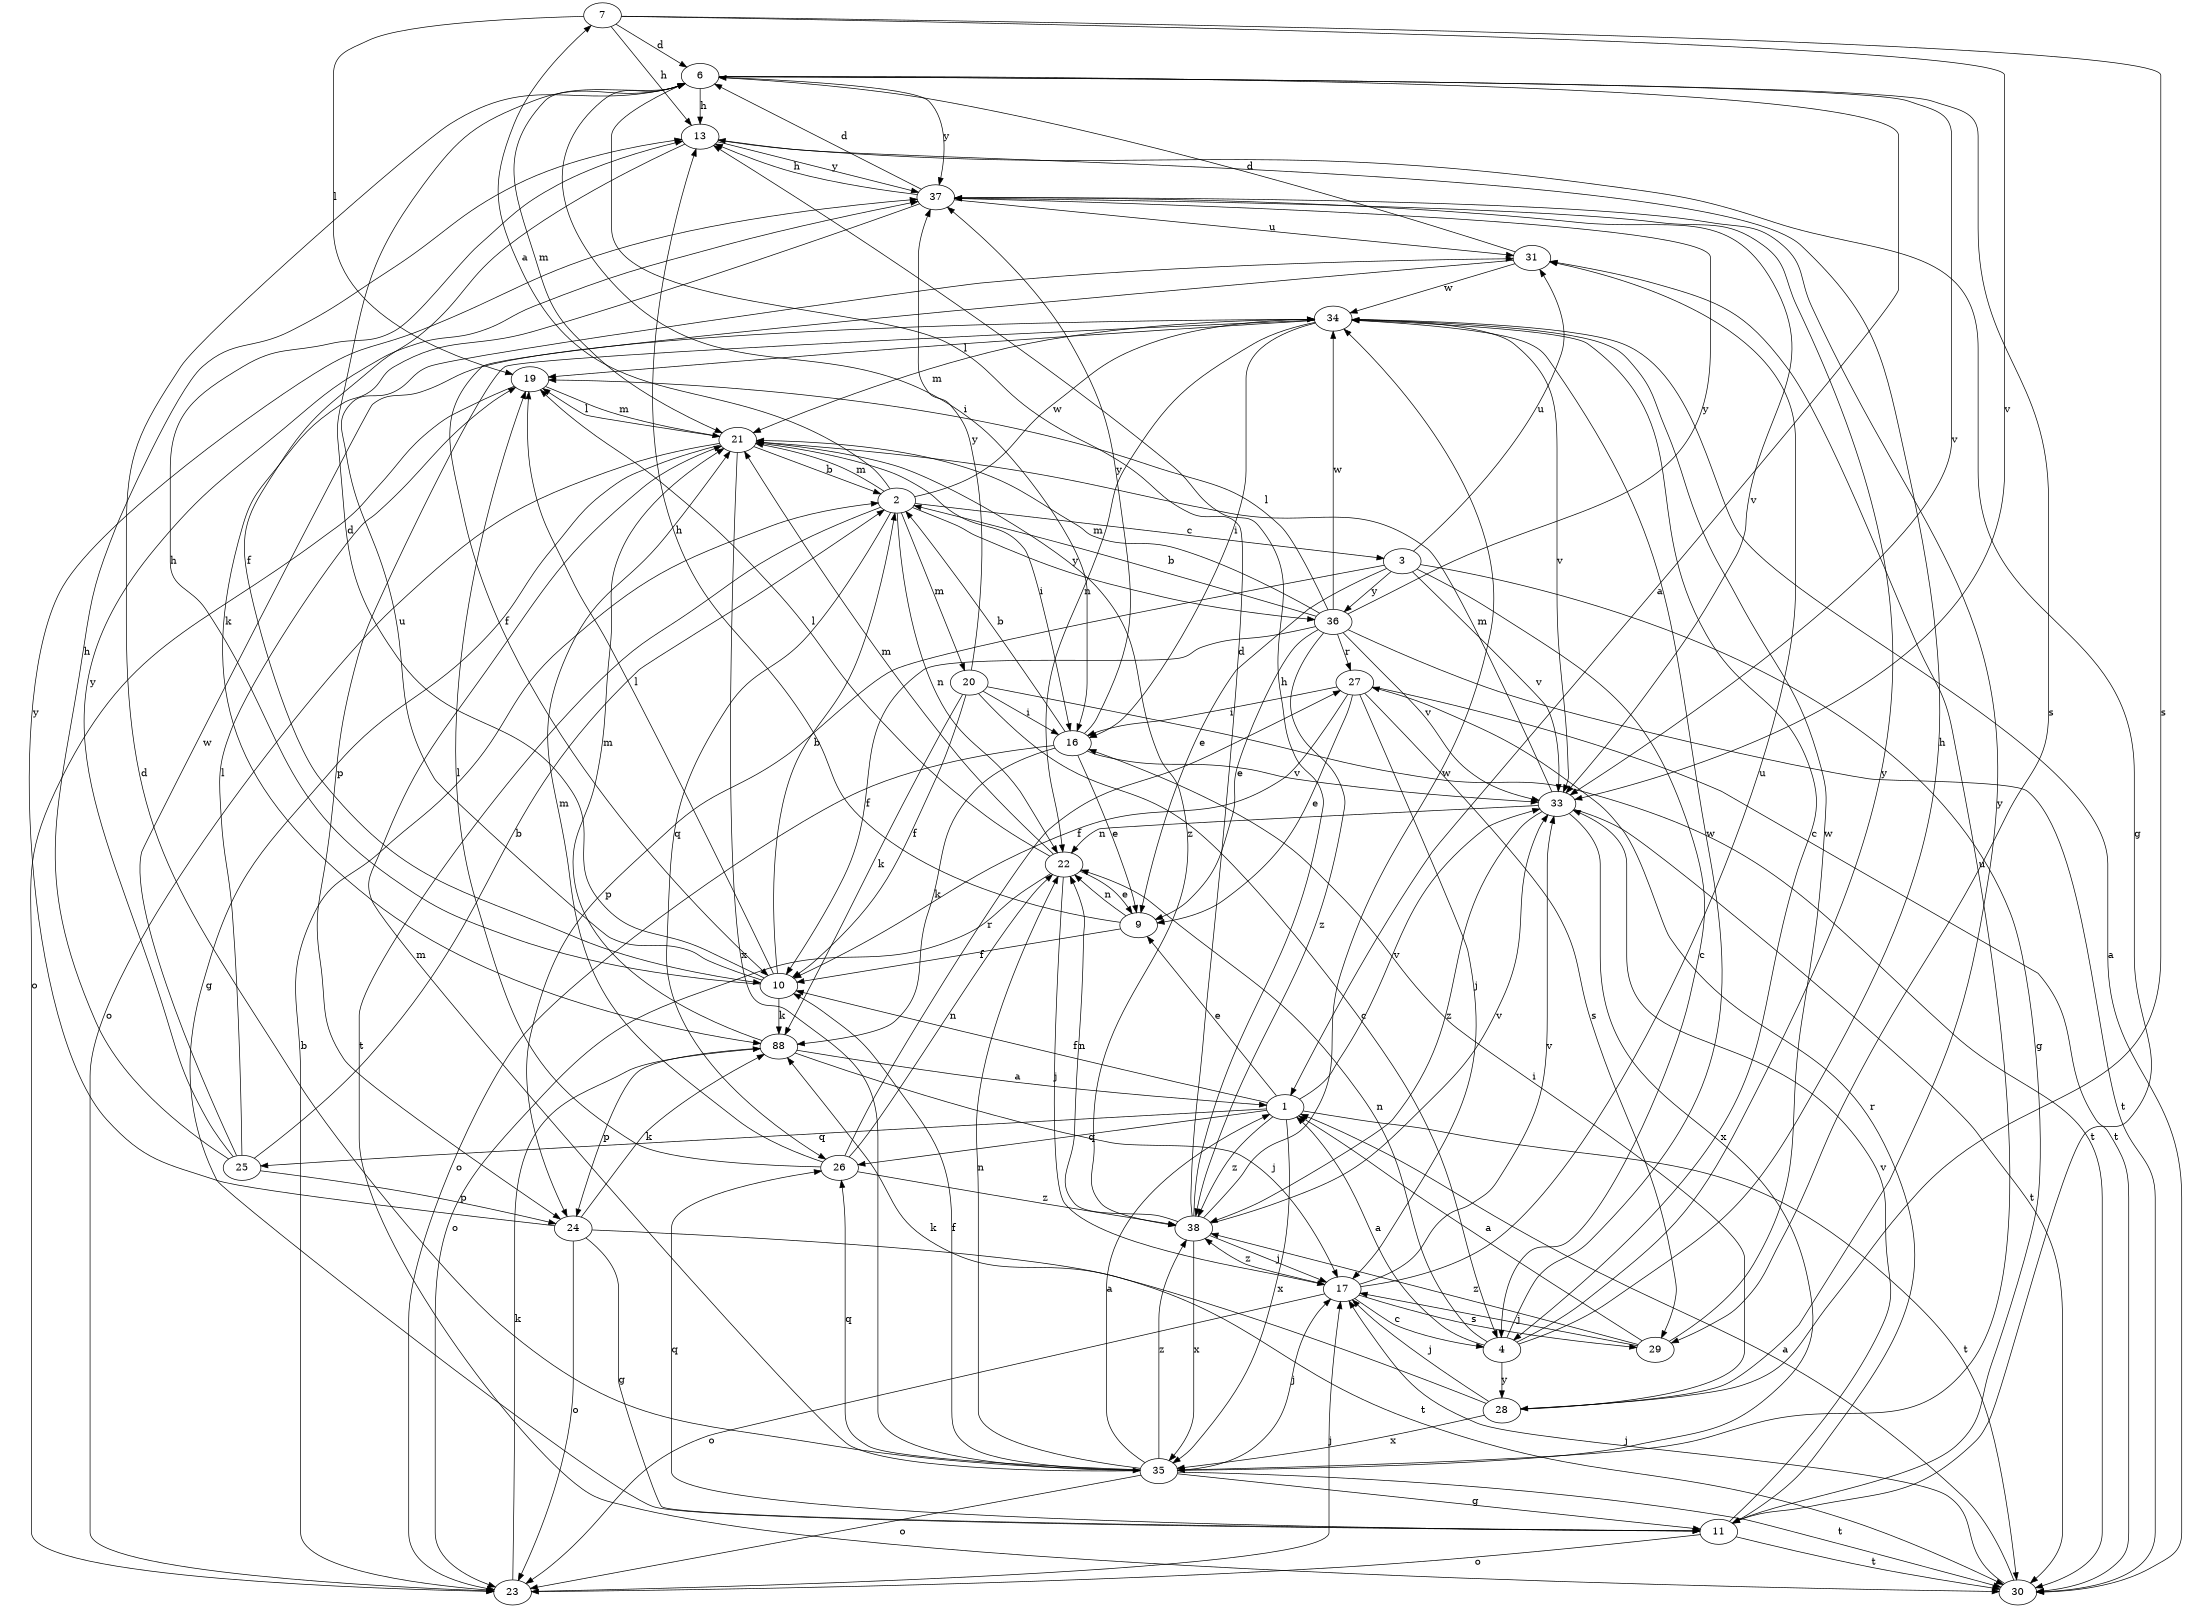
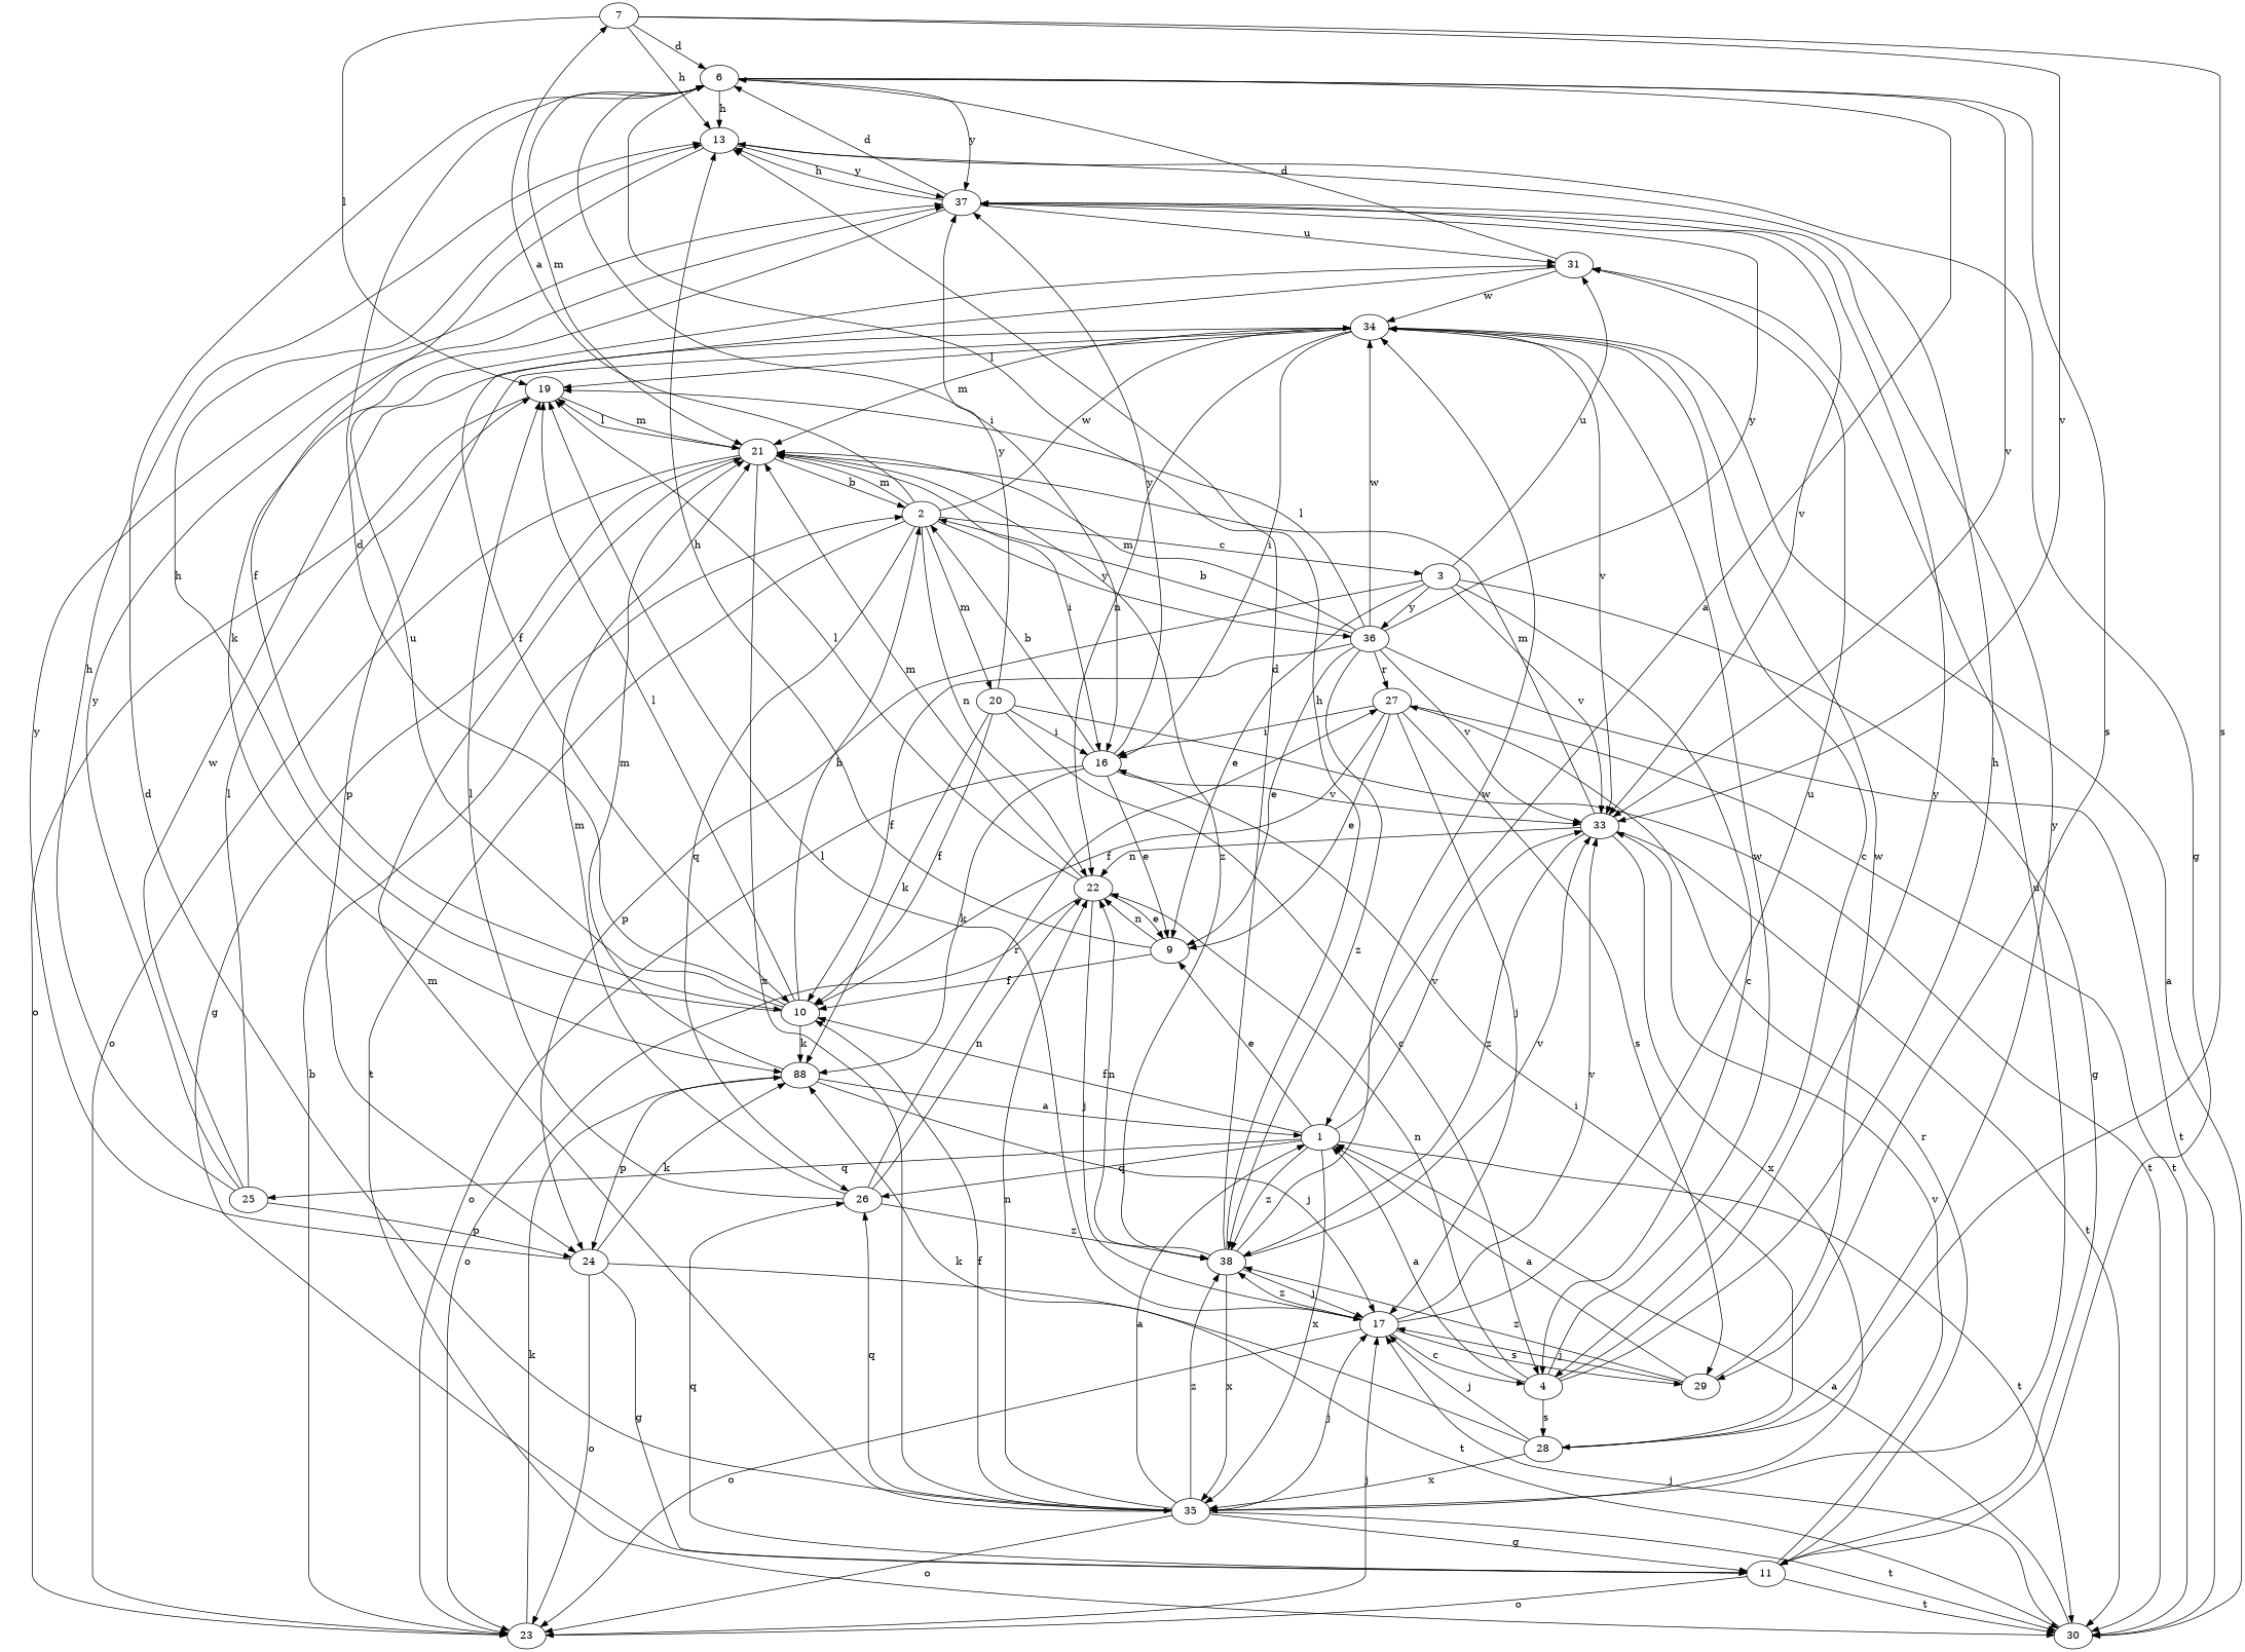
  strict digraph {
    fontname="DejaVu Serif"
    node [fontname="DejaVu Serif"]
    edge [fontname="DejaVu Serif"]
    n1 [label=7]
    6
    13
    19
    28
    33
    1
    21
    37
    16
    29
    10
    11
    23
    35
    n16 [label=88]
    17
    30
    38
    22
    9
    25
    26
    2
    31
    34
    24
    27
    3
    20
    36
    4
    n1 -> 6 [label=d]
    n1 -> 13 [label=h]
    n1 -> 19 [label=l]
    n1 -> 28 [label=s]
    n1 -> 33 [label=v]
    6 -> 13 [label=h]
    6 -> 33 [label=v]
    6 -> 1 [label=a]
    6 -> 21 [label=m]
    6 -> 37 [label=y]
    6 -> 16 [label=i]
    6 -> 29 [label=s]
    13 -> 37 [label=y]
    13 -> 10 [label=f]
    13 -> 11 [label=g]
    19 -> 21 [label=m]
    19 -> 23 [label=o]
    28 -> 37 [label=y]
    28 -> 16 [label=i]
    28 -> 35 [label=x]
    28 -> n16 [label=k]
    28 -> 17 [label=j]
    33 -> 21 [label=m]
    33 -> 35 [label=x]
    33 -> 30 [label=t]
    33 -> 38 [label=z]
    33 -> 22 [label=n]
    1 -> 33 [label=v]
    1 -> 10 [label=f]
    1 -> 35 [label=x]
    1 -> 30 [label=t]
    1 -> 38 [label=z]
    1 -> 9 [label=e]
    1 -> 25 [label=q]
    1 -> 26 [label=q]
    21 -> 19 [label=l]
    21 -> 16 [label=i]
    21 -> 11 [label=g]
    21 -> 23 [label=o]
    21 -> 35 [label=x]
    21 -> 38 [label=z]
    21 -> 2 [label=b]
    37 -> 6 [label=d]
    37 -> 13 [label=h]
    37 -> 33 [label=v]
    37 -> n16 [label=k]
    37 -> 31 [label=u]
    16 -> 33 [label=v]
    16 -> 37 [label=y]
    16 -> 23 [label=o]
    16 -> n16 [label=k]
    16 -> 9 [label=e]
    16 -> 2 [label=b]
    29 -> 1 [label=a]
    29 -> 17 [label=j]
    29 -> 38 [label=z]
    29 -> 34 [label=w]
    10 -> 6 [label=d]
    10 -> 13 [label=h]
    10 -> 19 [label=l]
    10 -> n16 [label=k]
    10 -> 2 [label=b]
    10 -> 31 [label=u]
    11 -> 33 [label=v]
    11 -> 23 [label=o]
    11 -> 30 [label=t]
    11 -> 26 [label=q]
    11 -> 27 [label=r]
    23 -> n16 [label=k]
    23 -> 17 [label=j]
    23 -> 2 [label=b]
    35 -> 6 [label=d]
    35 -> 1 [label=a]
    35 -> 21 [label=m]
    35 -> 10 [label=f]
    35 -> 11 [label=g]
    35 -> 23 [label=o]
    35 -> 17 [label=j]
    35 -> 30 [label=t]
    35 -> 38 [label=z]
    35 -> 22 [label=n]
    35 -> 26 [label=q]
    35 -> 31 [label=u]
    n16 -> 1 [label=a]
    n16 -> 21 [label=m]
    n16 -> 17 [label=j]
    n16 -> 24 [label=p]
+   17 -> 19 [label=l]
    17 -> 33 [label=v]
    17 -> 29 [label=s]
    17 -> 23 [label=o]
    17 -> 38 [label=z]
    17 -> 31 [label=u]
    17 -> 4 [label=c]
    30 -> 1 [label=a]
    30 -> 17 [label=j]
    38 -> 6 [label=d]
    38 -> 13 [label=h]
    38 -> 33 [label=v]
    38 -> 35 [label=x]
    38 -> 17 [label=j]
    38 -> 22 [label=n]
    38 -> 34 [label=w]
    22 -> 19 [label=l]
    22 -> 21 [label=m]
    22 -> 23 [label=o]
    22 -> 17 [label=j]
    22 -> 9 [label=e]
    9 -> 13 [label=h]
    9 -> 10 [label=f]
    9 -> 22 [label=n]
    25 -> 13 [label=h]
    25 -> 19 [label=l]
    25 -> 37 [label=y]
-   25 -> 2 [label=b]
    25 -> 34 [label=w]
    25 -> 24 [label=p]
    26 -> 19 [label=l]
    26 -> 21 [label=m]
    26 -> 38 [label=z]
    26 -> 22 [label=n]
    26 -> 27 [label=r]
    2 -> n1 [label=a]
    2 -> 21 [label=m]
    2 -> 30 [label=t]
    2 -> 22 [label=n]
    2 -> 26 [label=q]
    2 -> 34 [label=w]
    2 -> 3 [label=c]
    2 -> 20 [label=m]
    2 -> 36 [label=y]
    31 -> 6 [label=d]
    31 -> 10 [label=f]
    31 -> 34 [label=w]
    34 -> 19 [label=l]
    34 -> 33 [label=v]
    34 -> 21 [label=m]
    34 -> 16 [label=i]
    34 -> 30 [label=a]
    34 -> 22 [label=n]
    34 -> 24 [label=p]
    34 -> 4 [label=c]
    24 -> 37 [label=y]
    24 -> 11 [label=g]
    24 -> 23 [label=o]
    24 -> n16 [label=k]
    24 -> 30 [label=t]
    27 -> 16 [label=i]
    27 -> 29 [label=s]
    27 -> 10 [label=f]
    27 -> 17 [label=j]
    27 -> 30 [label=t]
    27 -> 9 [label=e]
    3 -> 33 [label=v]
    3 -> 11 [label=g]
    3 -> 9 [label=e]
    3 -> 31 [label=u]
    3 -> 24 [label=p]
    3 -> 36 [label=y]
    3 -> 4 [label=c]
    20 -> 37 [label=y]
    20 -> 16 [label=i]
    20 -> 10 [label=f]
    20 -> n16 [label=k]
    20 -> 30 [label=t]
    20 -> 4 [label=c]
    36 -> 19 [label=l]
    36 -> 33 [label=v]
    36 -> 21 [label=m]
    36 -> 37 [label=y]
    36 -> 10 [label=f]
    36 -> 30 [label=t]
    36 -> 38 [label=z]
    36 -> 9 [label=e]
    36 -> 2 [label=b]
    36 -> 34 [label=w]
    36 -> 27 [label=r]
    4 -> 13 [label=h]
-   4 -> 28 [label=y]
+   4 -> 28 [label=s]
    4 -> 1 [label=a]
    4 -> 37 [label=y]
    4 -> 22 [label=n]
    4 -> 34 [label=w]
  }
